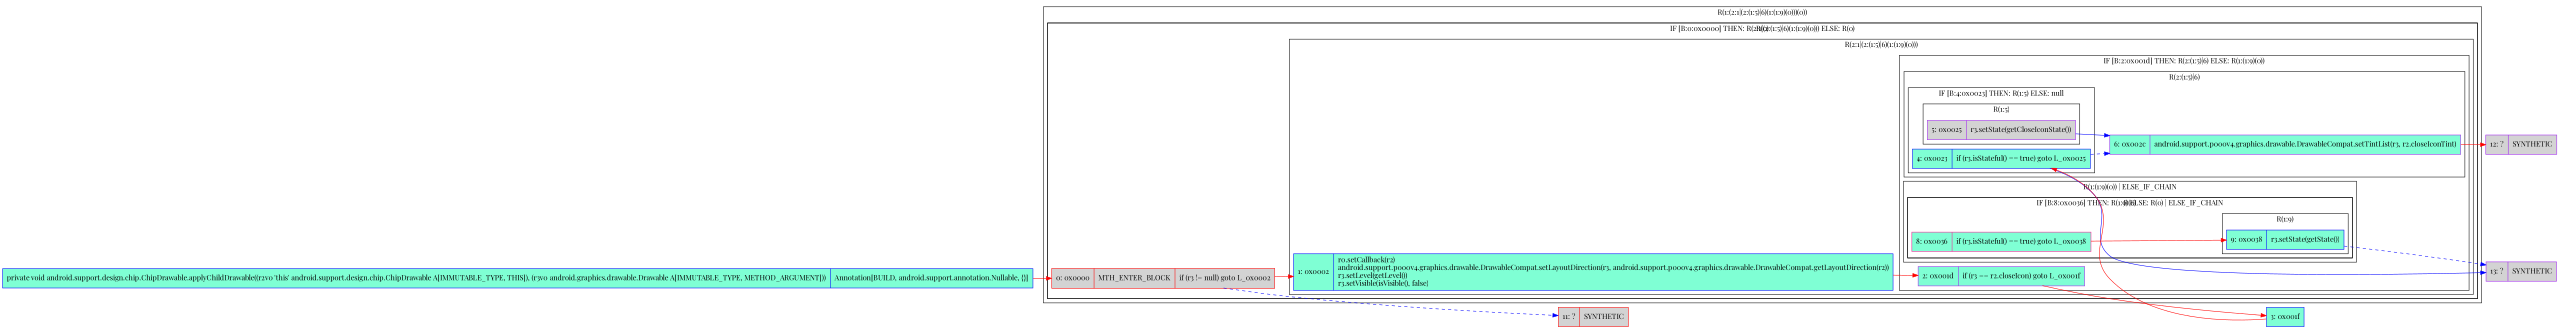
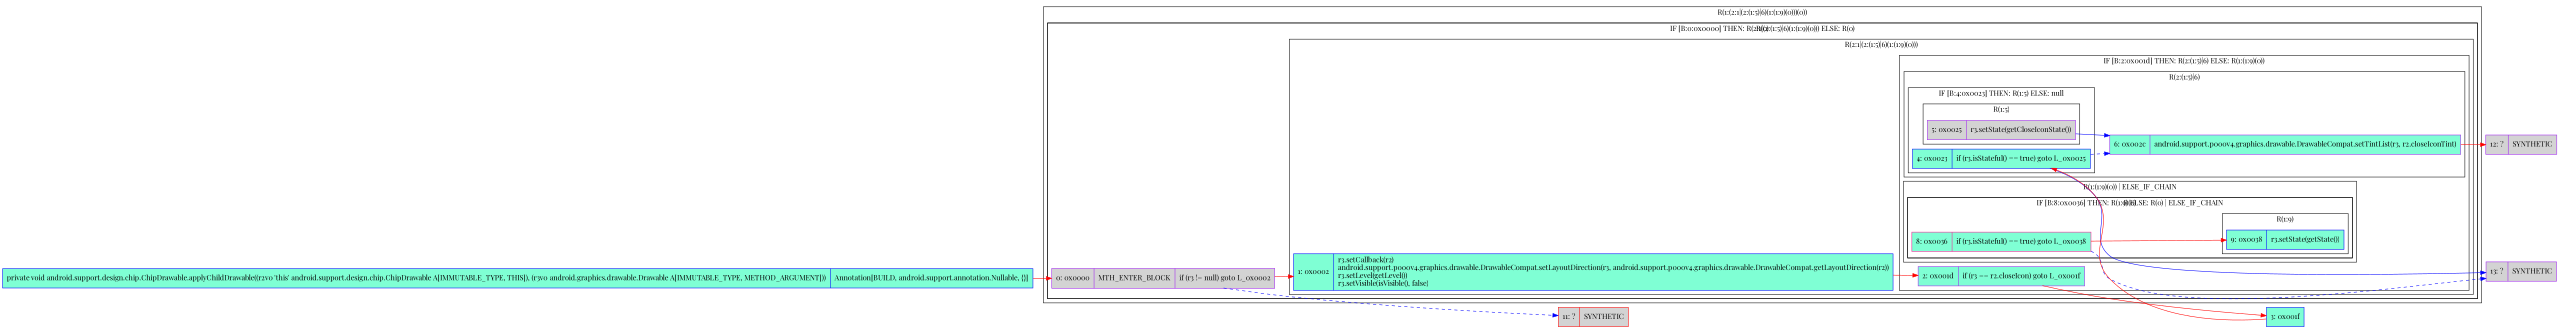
  digraph {
    fontname="Playfair Display"
    rankdir=LR
    node [color=purple fillcolor=aquamarine fontname="Playfair Display" shape=record style=filled]
    edge [color=red fontname="Playfair Display"]
    n1 [fillcolor=lightgrey label="{5\:\ 0x0025|r3.setState(getCloseIconState())\l}"]
    n2 [color=blue label="{4\:\ 0x0023|if (r3.isStateful() == true) goto L_0x0025\l}"]
    n3 [label="{6\:\ 0x002c|android.support.p000v4.graphics.drawable.DrawableCompat.setTintList(r3, r2.closeIconTint)\l}"]
    n4 [color=blue label="{9\:\ 0x0038|r3.setState(getState())\l}"]
    n5 [color=deeppink label="{8\:\ 0x0036|if (r3.isStateful() == true) goto L_0x0038\l}"]
    n6 [label="{2\:\ 0x001d|if (r3 == r2.closeIcon) goto L_0x001f\l}"]
-   n7 [color=blue label="{1\:\ 0x0002|r0.setCallback(r2)\landroid.support.p000v4.graphics.drawable.DrawableCompat.setLayoutDirection(r3, android.support.p000v4.graphics.drawable.DrawableCompat.getLayoutDirection(r2))\lr3.setLevel(getLevel())\lr3.setVisible(isVisible(), false)\l}"]
-   n8 [color=red fillcolor=lightgrey label="{0\:\ 0x0000|MTH_ENTER_BLOCK\l|if (r3 != null) goto L_0x0002\l}"]
+   n7 [color=blue label="{1\:\ 0x0002|r3.setCallback(r2)\landroid.support.p000v4.graphics.drawable.DrawableCompat.setLayoutDirection(r3, android.support.p000v4.graphics.drawable.DrawableCompat.getLayoutDirection(r2))\lr3.setLevel(getLevel())\lr3.setVisible(isVisible(), false)\l}"]
+   n8 [fillcolor=lightgrey label="{0\:\ 0x0000|MTH_ENTER_BLOCK\l|if (r3 != null) goto L_0x0002\l}"]
    n9 [fillcolor=lightgrey label="{13\:\ ?|SYNTHETIC\l}"]
    n10 [fillcolor=lightgrey label="{12\:\ ?|SYNTHETIC\l}"]
    n11 [color=blue label="{3\:\ 0x001f}"]
    n12 [color=red fillcolor=lightgrey label="{11\:\ ?|SYNTHETIC\l}"]
    n13 [color=blue label="{private void android.support.design.chip.ChipDrawable.applyChildDrawable((r2v0 'this' android.support.design.chip.ChipDrawable A[IMMUTABLE_TYPE, THIS]), (r3v0 android.graphics.drawable.Drawable A[IMMUTABLE_TYPE, METHOD_ARGUMENT]))  | Annotation[BUILD, android.support.annotation.Nullable, \{\}]\l}"]
    subgraph cluster_1 {
      label="R(1:(2:1|(2:(1:5)|6)(1:(1:9)(0)))(0))"
      subgraph cluster_2 {
        label="IF [B:0:0x0000] THEN: R(2:1|(2:(1:5)|6)(1:(1:9)(0))) ELSE: R(0)"
        n8
        subgraph cluster_3 {
          label="R(2:1|(2:(1:5)|6)(1:(1:9)(0)))"
          n7
          subgraph cluster_4 {
            label="IF [B:2:0x001d] THEN: R(2:(1:5)|6) ELSE: R(1:(1:9)(0))"
            n6
            subgraph cluster_5 {
              label="R(2:(1:5)|6)"
              n3
              subgraph cluster_6 {
                label="IF [B:4:0x0023] THEN: R(1:5) ELSE: null"
                n2
                subgraph cluster_7 {
                  label="R(1:5)"
                  n1
                }
              }
            }
            subgraph cluster_8 {
              label="R(1:(1:9)(0)) | ELSE_IF_CHAIN\l"
              subgraph cluster_9 {
                label="IF [B:8:0x0036] THEN: R(1:9) ELSE: R(0) | ELSE_IF_CHAIN\l"
                n5
                subgraph cluster_10 {
                  label="R(1:9)"
                  n4
                }
                subgraph cluster_11 {
                  label="R(0)"
                }
              }
            }
          }
        }
        subgraph cluster_12 {
          label="R(0)"
        }
      }
    }
    n1 -> n3 [color=blue]
    n2 -> n3 [color=blue style=dashed]
    n2 -> n9 [color=blue]
    n3 -> n10
    n5 -> n4
-   n4 -> n9 [color=blue style=dashed]
+   n5 -> n9 [color=blue style=dashed]
    n6 -> n11
    n7 -> n6
    n8 -> n7
    n8 -> n12 [color=blue style=dashed]
    n11 -> n2
    n13 -> n8
  }
